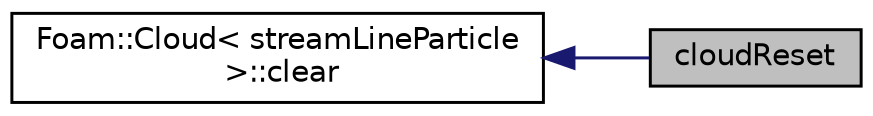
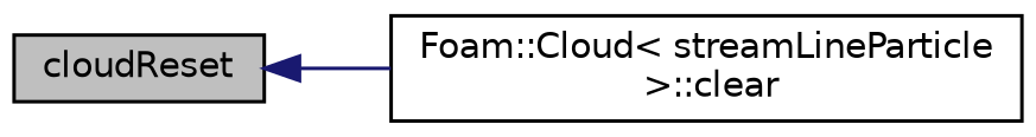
  digraph {
    rankdir=LR
    fontname="DejaVu Sans"
    node [color=black fontname="DejaVu Sans" fontsize=10 shape=record]
    n1 [fillcolor=grey75 fontcolor=black height=0.2 label=cloudReset style=filled width=0.4]
    n2 [height=0.2 label="Foam::Cloud\< streamLineParticle\l \>::clear" width=0.4]
-   n2 -> n1 [color=midnightblue dir=back fontname="DejaVu Sans" fontsize=10 labelfontname=Helvetica labelfontsize=10 style=solid]
+   n1 -> n2 [color=midnightblue dir=back fontname="DejaVu Sans" fontsize=10 labelfontname=Helvetica labelfontsize=10 style=solid]
  }
